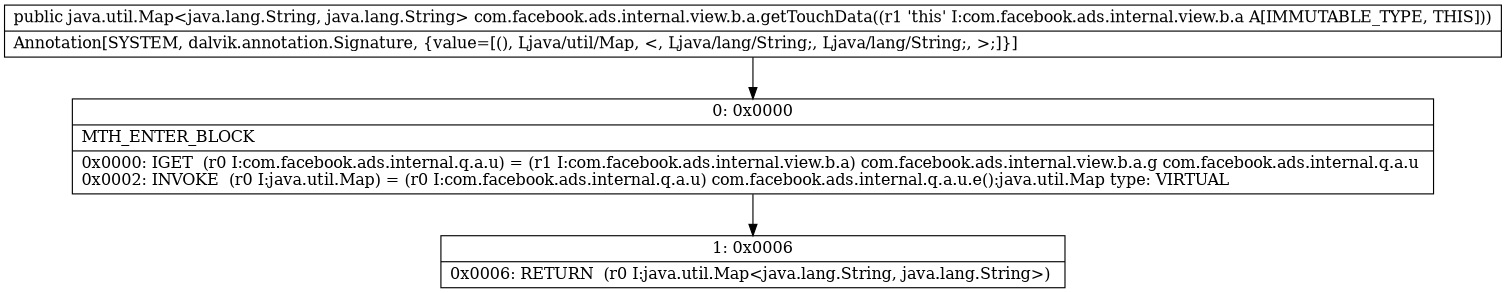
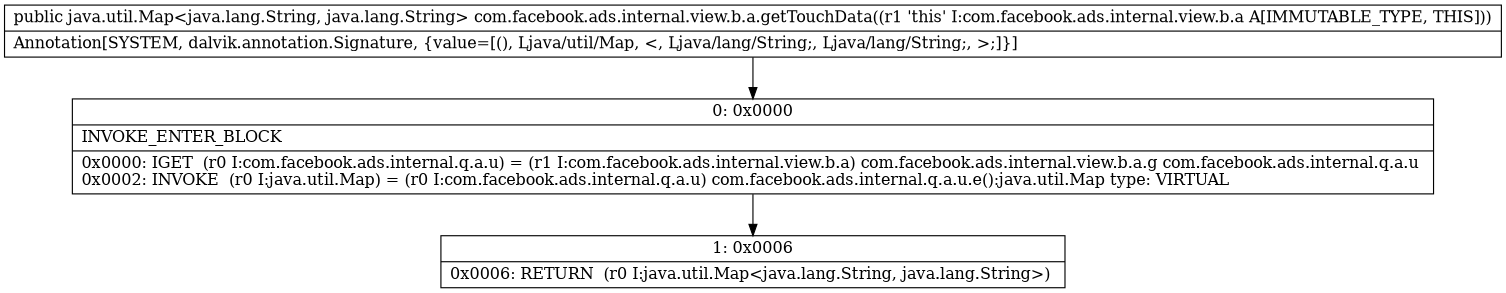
  digraph {
    node [shape=record]
-   n1 [label="{0\:\ 0x0000|MTH_ENTER_BLOCK\l|0x0000: IGET  (r0 I:com.facebook.ads.internal.q.a.u) = (r1 I:com.facebook.ads.internal.view.b.a) com.facebook.ads.internal.view.b.a.g com.facebook.ads.internal.q.a.u \l0x0002: INVOKE  (r0 I:java.util.Map) = (r0 I:com.facebook.ads.internal.q.a.u) com.facebook.ads.internal.q.a.u.e():java.util.Map type: VIRTUAL \l}"]
+   n1 [label="{0\:\ 0x0000|INVOKE_ENTER_BLOCK\l|0x0000: IGET  (r0 I:com.facebook.ads.internal.q.a.u) = (r1 I:com.facebook.ads.internal.view.b.a) com.facebook.ads.internal.view.b.a.g com.facebook.ads.internal.q.a.u \l0x0002: INVOKE  (r0 I:java.util.Map) = (r0 I:com.facebook.ads.internal.q.a.u) com.facebook.ads.internal.q.a.u.e():java.util.Map type: VIRTUAL \l}"]
    n2 [label="{1\:\ 0x0006|0x0006: RETURN  (r0 I:java.util.Map\<java.lang.String, java.lang.String\>) \l}"]
    n3 [label="{public java.util.Map\<java.lang.String, java.lang.String\> com.facebook.ads.internal.view.b.a.getTouchData((r1 'this' I:com.facebook.ads.internal.view.b.a A[IMMUTABLE_TYPE, THIS]))  | Annotation[SYSTEM, dalvik.annotation.Signature, \{value=[(), Ljava\/util\/Map, \<, Ljava\/lang\/String;, Ljava\/lang\/String;, \>;]\}]\l}"]
    n1 -> n2
    n3 -> n1
  }
